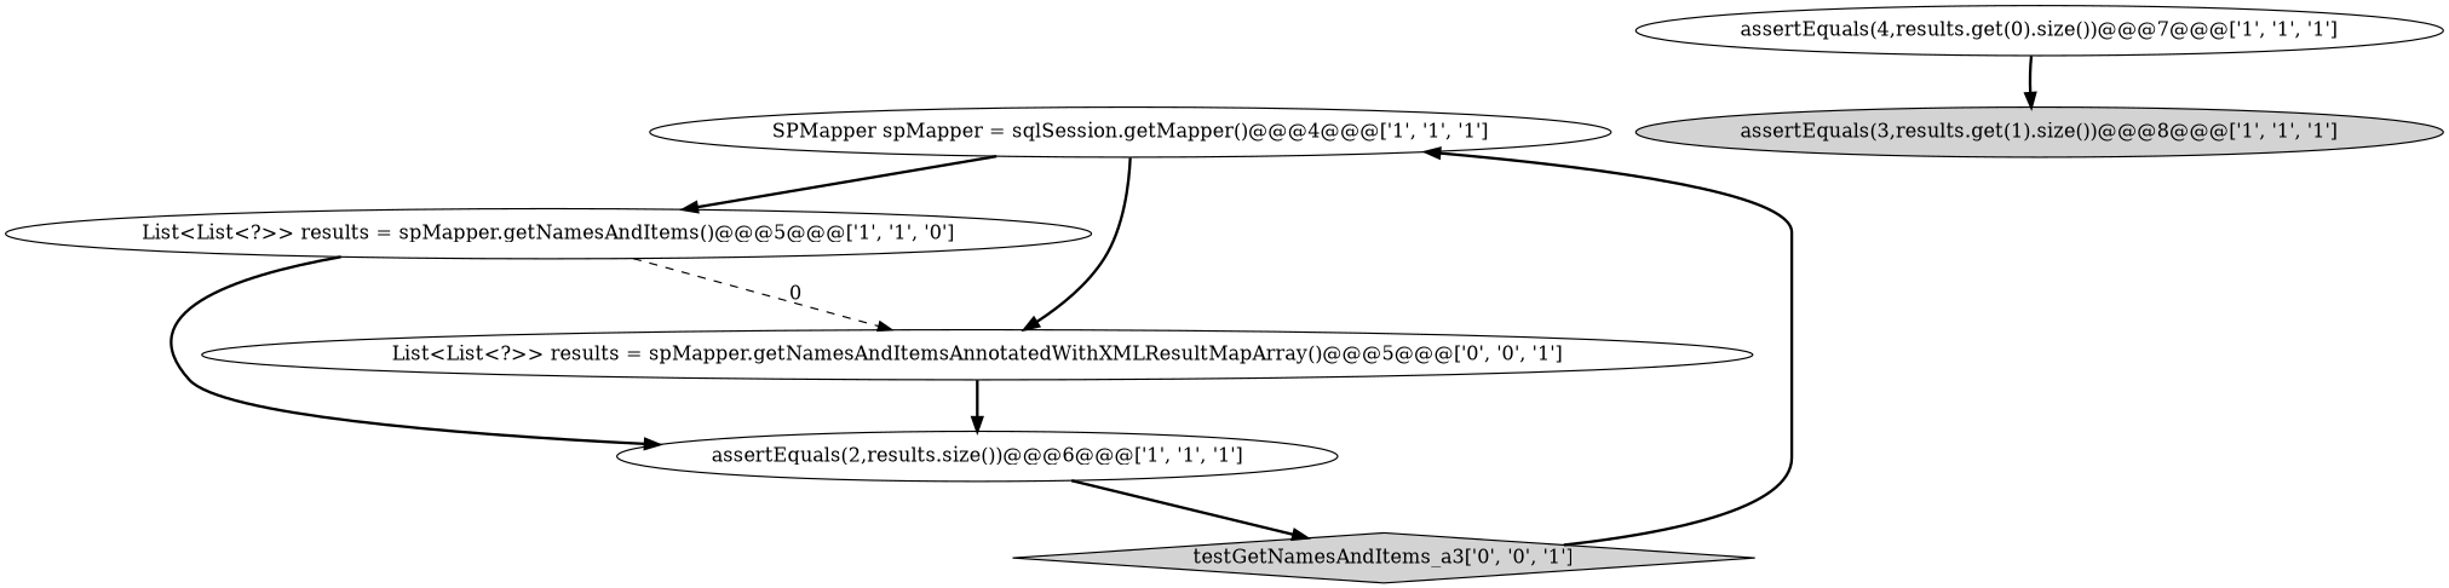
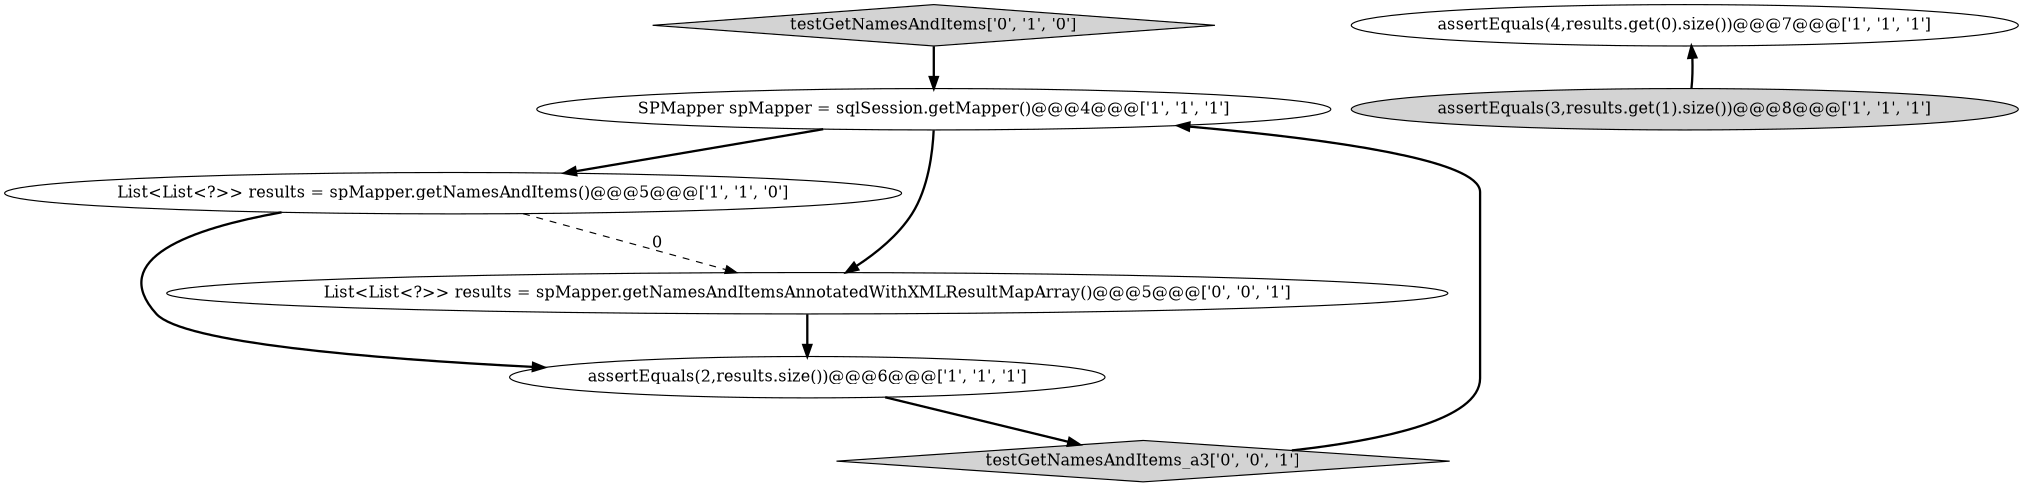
  digraph {
    node [fillcolor=white shape=ellipse style=filled]
    edge [style=bold]
+   n1 [fillcolor=lightgray label="testGetNamesAndItems['0', '1', '0']" shape=diamond]
    n2 [label="SPMapper spMapper = sqlSession.getMapper()@@@4@@@['1', '1', '1']"]
    n3 [label="List<List<?>> results = spMapper.getNamesAndItems()@@@5@@@['1', '1', '0']"]
    n4 [label="List<List<?>> results = spMapper.getNamesAndItemsAnnotatedWithXMLResultMapArray()@@@5@@@['0', '0', '1']"]
    n5 [label="assertEquals(2,results.size())@@@6@@@['1', '1', '1']"]
    n6 [fillcolor=lightgray label="testGetNamesAndItems_a3['0', '0', '1']" shape=diamond]
    n7 [label="assertEquals(4,results.get(0).size())@@@7@@@['1', '1', '1']"]
    n8 [fillcolor=lightgray label="assertEquals(3,results.get(1).size())@@@8@@@['1', '1', '1']"]
+   n1 -> n2
    n2 -> n3
    n2 -> n4
    n3 -> n4 [label=0 style=dashed]
    n3 -> n5
    n4 -> n5
    n5 -> n6
    n6 -> n2
-   n7 -> n8
+   n8 -> n7
  }
